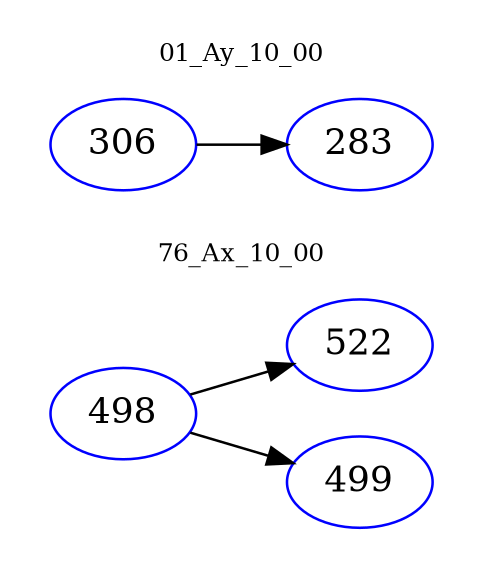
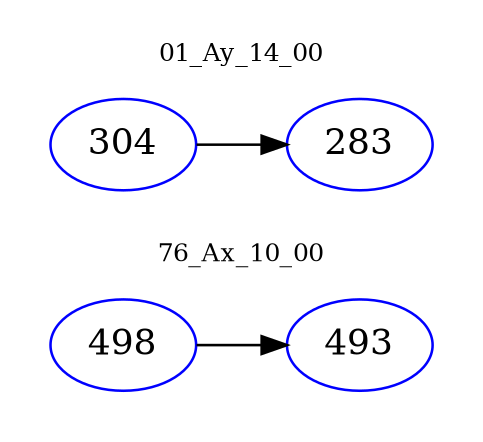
  digraph {
    rankdir=LR
    node [color=blue]
    edge [color=black]
    n1 [label=498]
-   n2 [label=499]
-   n3 [label=522]
-   n4 [label=306]
+   n2 [label=493]
+   n4 [label=304]
    n5 [label=283]
    subgraph cluster_1 {
      color=white
      fontsize=10
      label="76_Ax_10_00"
      n1
      n2
-     n3
    }
    subgraph cluster_2 {
      color=white
      fontsize=10
-     label="01_Ay_10_00"
+     label="01_Ay_14_00"
      n4
      n5
    }
    n1 -> n2
-   n1 -> n3
    n4 -> n5
  }
